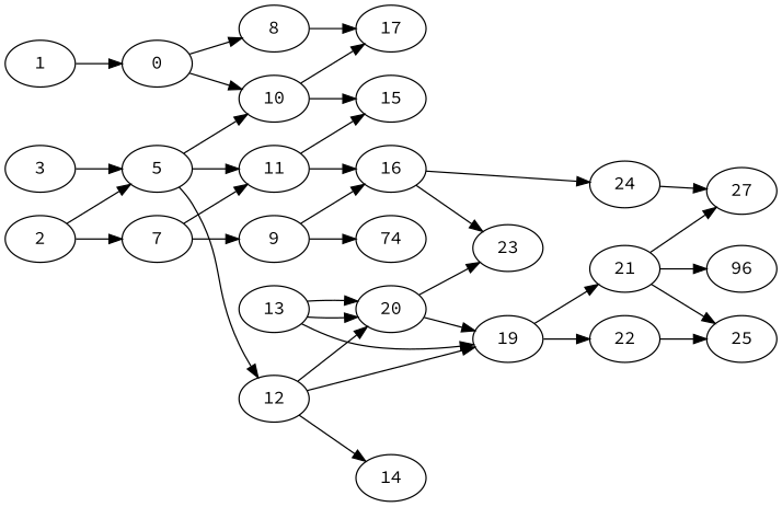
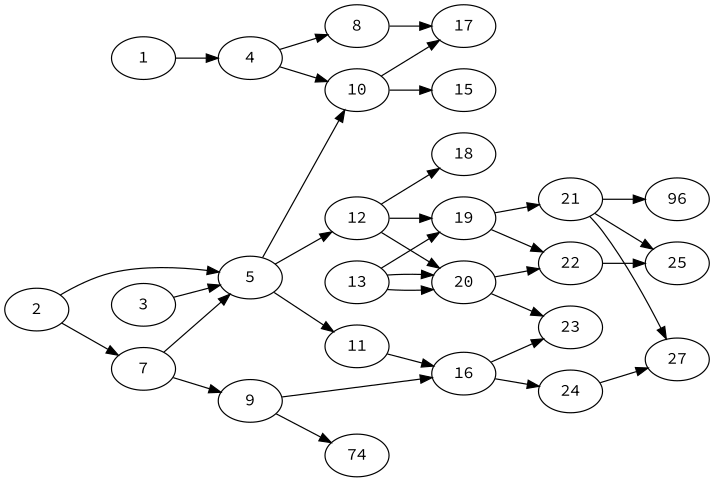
  digraph {
    fontname="Source Code Pro"
    rankdir=LR
    node [alpha=0.19 fontname="Source Code Pro"]
    edge [fontname="Source Code Pro"]
    1 [alpha=0.15 expect_size=899158266383793]
-   4 [expect_size=316101723442409792 label=0]
+   4 [expect_size=316101723442409792]
    8 [alpha=0.02 expect_size=97397842984694710272]
    10 [alpha=0.02 expect_size=6852682575290938]
    17 [alpha=0.05 expect_size=182029247618517952]
    15 [alpha=0.10 expect_size=12039853646959086]
    2 [alpha=0.00 expect_size=33415769342279584]
    5 [alpha=0.10 expect_size=3064380138778858]
    7 [alpha=0.17 expect_size=4469764666378071]
    11 [alpha=0.16 expect_size=4392330647830528000]
    12 [alpha=0.02 expect_size=4529263977105440]
    9 [alpha=0.15 expect_size=36785507275118739456]
    16 [alpha=0.14 expect_size=7265106771725778944]
-   18 [alpha=0.12 expect_size=22489729100733743104 label=14]
+   18 [alpha=0.12 expect_size=22489729100733743104]
    19 [alpha=0.05 expect_size=236851451359641952]
    20 [alpha=0.12 expect_size=15855023477334474752]
    n17 [alpha=0.00 expect_size=3637778069961734 label=74]
    13 [alpha=0.06 expect_size=12737723698373226]
    3 [alpha=0.20 expect_size=1915888105927191]
    23 [alpha=0.17 expect_size=1258286908516894]
    24 [expect_size=393618620753764]
    21 [alpha=0.04 expect_size=1124828591571678]
    22 [alpha=0.17 expect_size=13232249182416448]
    27 [alpha=0.07 expect_size=2849853474579134]
    25 [alpha=0.18 expect_size=48240640079029075968]
    n26 [expect_size=5508699132111355904 label=96]
    1 -> 4
    4 -> 8
    4 -> 10
    8 -> 17
    10 -> 17
    10 -> 15
    2 -> 5
    2 -> 7
    5 -> 10
    5 -> 11
    5 -> 12
-   7 -> 11
+   7 -> 5
    7 -> 9
-   11 -> 15
    11 -> 16
    12 -> 18
    12 -> 19
    12 -> 20
    9 -> 16
    9 -> n17
    16 -> 23
    16 -> 24
    19 -> 21
    19 -> 22
    20 -> 23
-   20 -> 19
+   20 -> 22
    13 -> 19
    13 -> 20
    13 -> 20
    3 -> 5
    24 -> 27
    21 -> 27
    21 -> 25
    21 -> n26
    22 -> 25
  }
